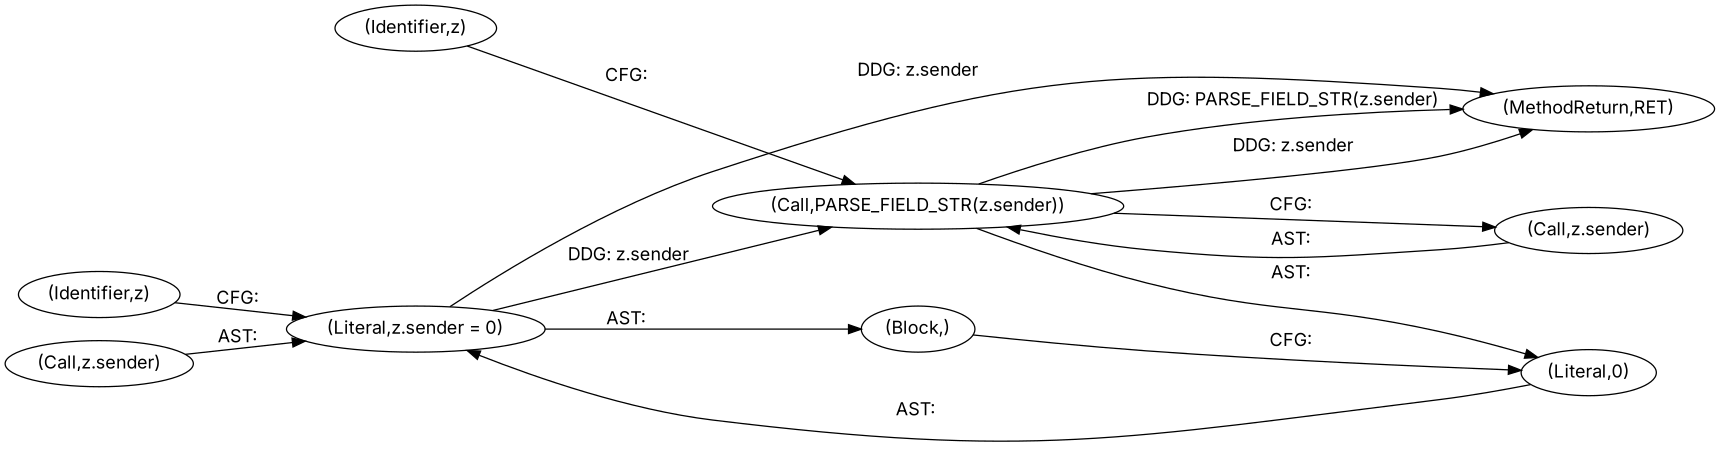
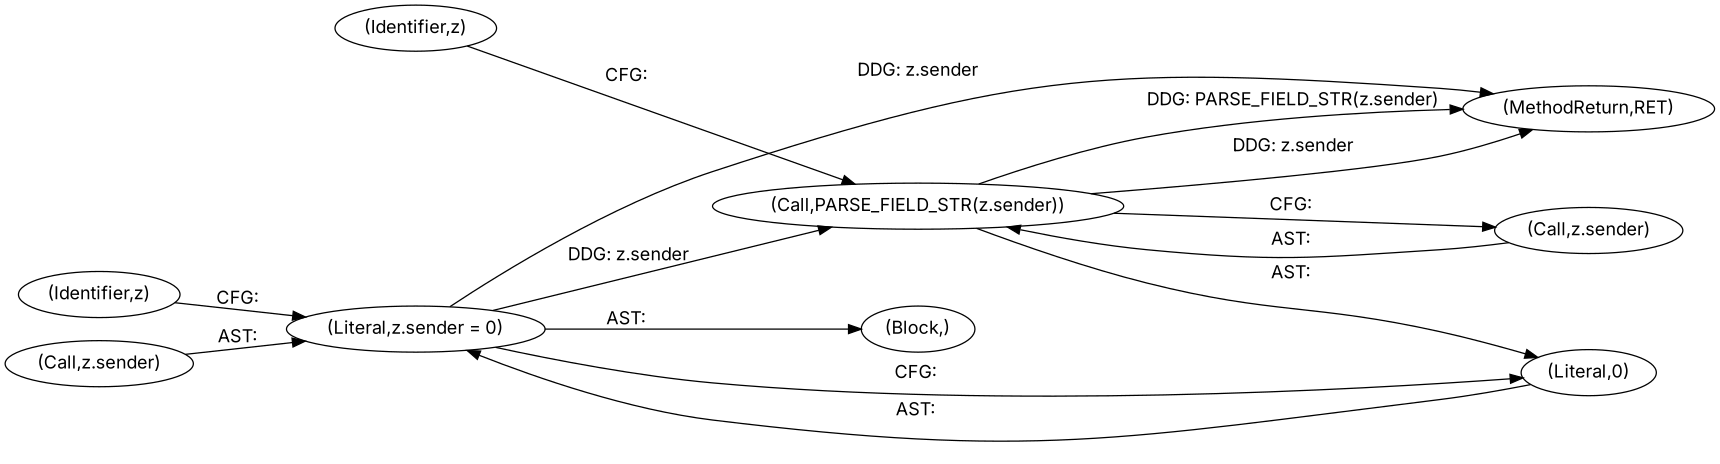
  digraph {
    fontname=Inter
    rankdir=LR
    node [fontname=Inter]
    edge [fontname=Inter]
    n1 [label="(Literal,z.sender = 0)"]
    n2 [label="(Call,PARSE_FIELD_STR(z.sender))"]
    n3 [label="(MethodReturn,RET)"]
    n4 [label="(Literal,0)"]
    n5 [label="(Block,)"]
    n6 [label="(Call,z.sender)"]
    n7 [label="(Identifier,z)"]
    n8 [label="(Identifier,z)"]
    n9 [label="(Call,z.sender)"]
    n1 -> n2 [label="DDG: z.sender"]
    n1 -> n3 [label="DDG: z.sender"]
-   n5 -> n4 [label="CFG: "]
+   n1 -> n4 [label="CFG: "]
    n1 -> n5 [label="AST: "]
    n2 -> n3 [label="DDG: z.sender"]
    n2 -> n3 [label="DDG: PARSE_FIELD_STR(z.sender)"]
    n2 -> n4 [label="AST: "]
    n2 -> n6 [label="CFG: "]
    n4 -> n1 [label="AST: "]
    n6 -> n2 [label="AST: "]
    n7 -> n1 [label="CFG: "]
    n8 -> n2 [label="CFG: "]
    n9 -> n1 [label="AST: "]
  }
